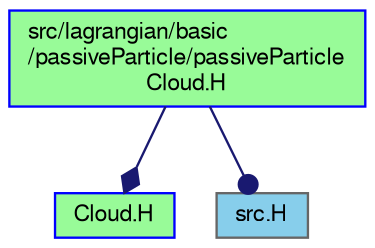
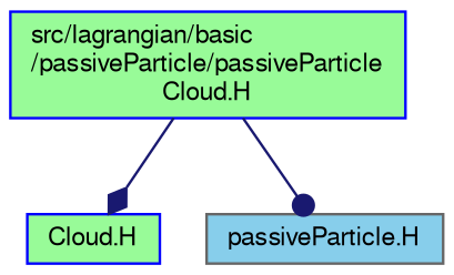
  digraph {
    node [color=blue fillcolor=palegreen fontname=FreeSans fontsize=10 shape=record style=filled]
    edge [color=midnightblue fontname=FreeSans fontsize=10 labelfontname=FreeSans labelfontsize=10 style=solid]
    n1 [fontcolor=black height=0.2 label="src/lagrangian/basic\l/passiveParticle/passiveParticle\lCloud.H" width=0.4]
    n2 [height=0.2 label="Cloud.H" width=0.4]
-   n3 [color=gray40 height=0.2 label="src.H" width=0.4 fillcolor=skyblue]
+   n3 [color=gray40 height=0.2 label="passiveParticle.H" width=0.4 fillcolor=skyblue]
    n1 -> n2 [arrowhead=diamond]
    n1 -> n3 [arrowhead=dot]
  }
